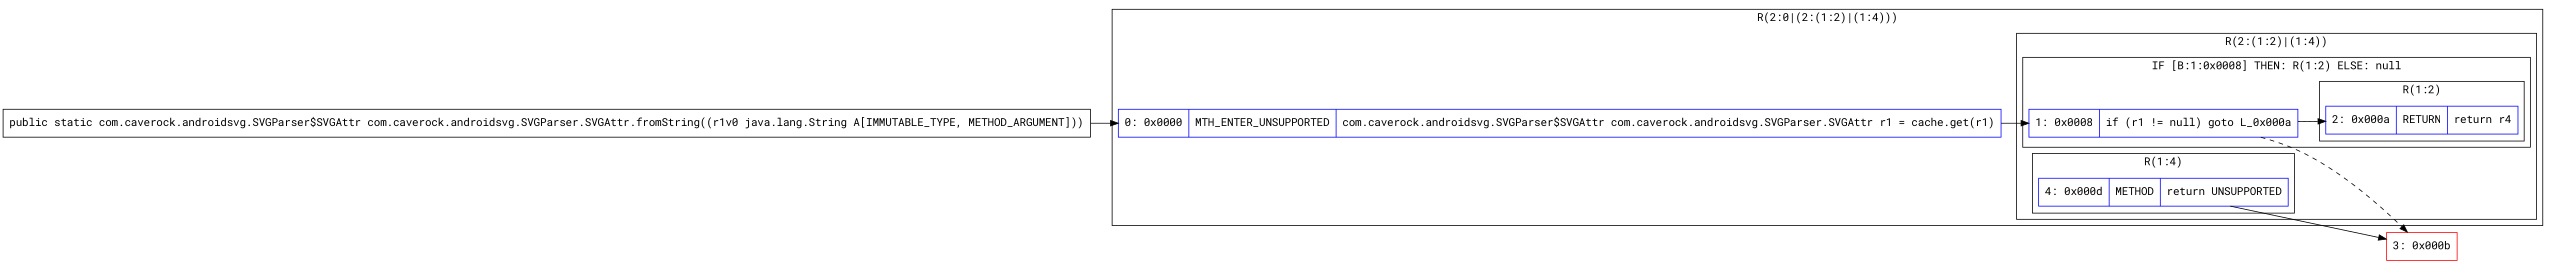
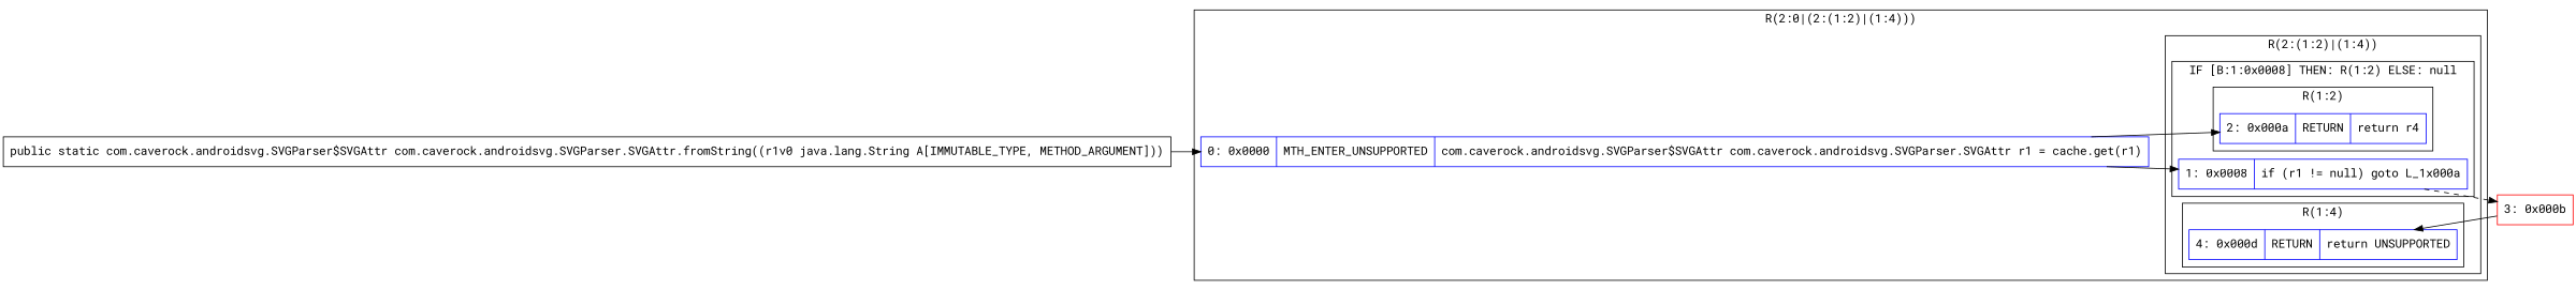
  digraph {
    fontname="Roboto Mono"
    rankdir=LR
    node [color=blue fontname="Roboto Mono" shape=record]
    edge [fontname="Roboto Mono"]
    n1 [label="{2\:\ 0x000a|RETURN\l|return r4\l}"]
-   n2 [label="{1\:\ 0x0008|if (r1 != null) goto L_0x000a\l}"]
-   n3 [label="{4\:\ 0x000d|METHOD\l|return UNSUPPORTED\l}"]
+   n2 [label="{1\:\ 0x0008|if (r1 != null) goto L_1x000a\l}"]
+   n3 [label="{4\:\ 0x000d|RETURN\l|return UNSUPPORTED\l}"]
    n4 [label="{0\:\ 0x0000|MTH_ENTER_UNSUPPORTED\l|com.caverock.androidsvg.SVGParser$SVGAttr com.caverock.androidsvg.SVGParser.SVGAttr r1 = cache.get(r1)\l}"]
    n5 [color=red label="{3\:\ 0x000b}"]
    n6 [label="{public static com.caverock.androidsvg.SVGParser$SVGAttr com.caverock.androidsvg.SVGParser.SVGAttr.fromString((r1v0 java.lang.String A[IMMUTABLE_TYPE, METHOD_ARGUMENT])) }" color=""]
    subgraph cluster_1 {
      label="R(2:0|(2:(1:2)|(1:4)))"
      n4
      subgraph cluster_2 {
        label="R(2:(1:2)|(1:4))"
        subgraph cluster_3 {
          label="IF [B:1:0x0008] THEN: R(1:2) ELSE: null"
          n2
          subgraph cluster_4 {
            label="R(1:2)"
            n1
          }
        }
        subgraph cluster_5 {
          label="R(1:4)"
          n3
        }
      }
    }
-   n2 -> n1
+   n4 -> n1
    n2 -> n5 [style=dashed]
    n4 -> n2
-   n3 -> n5
+   n5 -> n3
    n6 -> n4
  }
